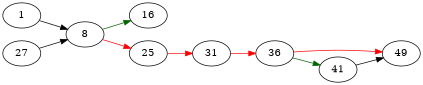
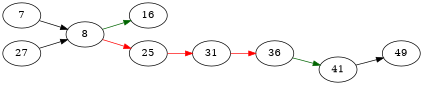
  strict digraph {
    rankdir=LR
    edge [color=red]
-   1 [entry=true]
+   1 [entry=true label=7]
    8
    16
    25
    31
    27
    36
    49
    41
    1 -> 8 [color=""]
    8 -> 16 [color=darkgreen cond=true]
    8 -> 25 [cond=false]
    25 -> 31 [cond=false]
    31 -> 36 [cond=true]
    27 -> 8 [color=""]
-   36 -> 49 [cond=false]
    36 -> 41 [color=darkgreen cond=true]
    41 -> 49 [color=""]
  }
